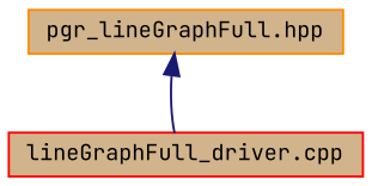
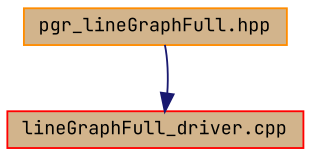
  digraph {
    fontname="JetBrains Mono"
    node [fillcolor=tan fontname="JetBrains Mono" fontsize=10 shape=record style=filled]
    n1 [color=darkorange fontcolor=black height=0.2 label="pgr_lineGraphFull.hpp" width=0.4]
    n2 [color=red height=0.2 label="lineGraphFull_driver.cpp" width=0.4]
-   n1 -> n2 [color=midnightblue dir=back fontname="JetBrains Mono" fontsize=10 labelfontname=Helvetica labelfontsize=10 style=solid]
+   n2 -> n1 [color=midnightblue dir=back fontname="JetBrains Mono" fontsize=10 labelfontname=Helvetica labelfontsize=10 style=solid]
  }
